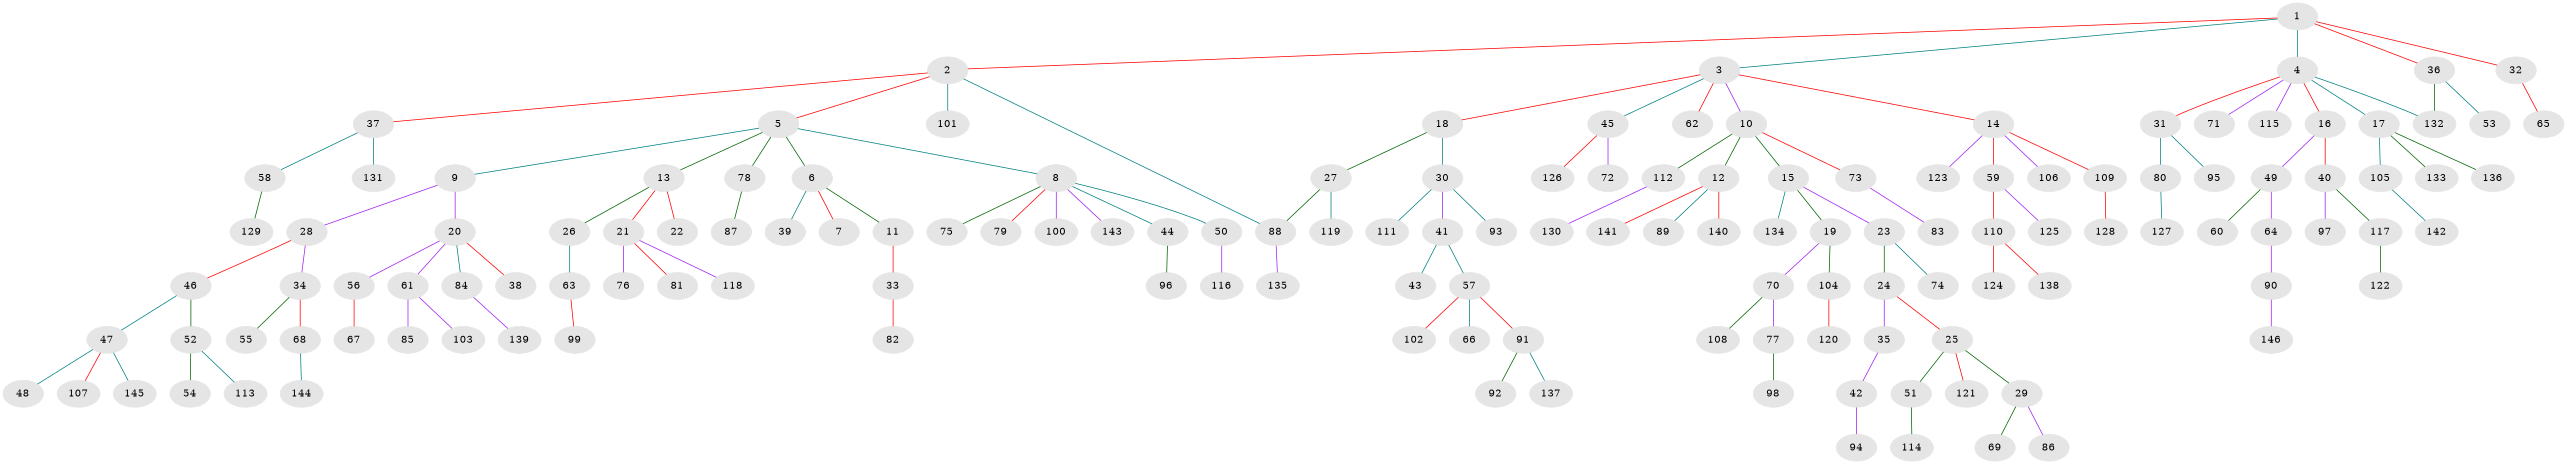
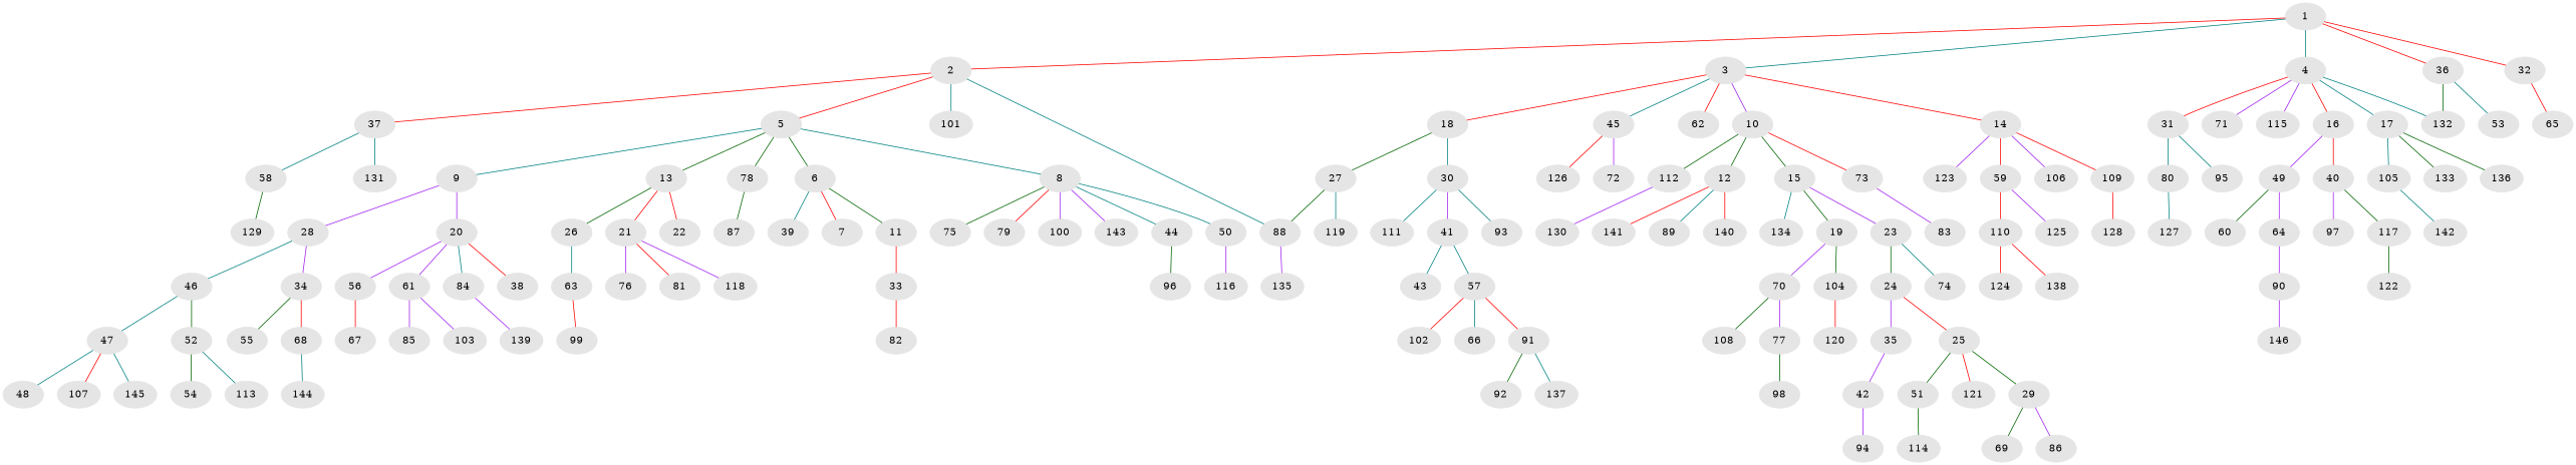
  graph {
    node [color=gray90 style=filled]
    edge [color=red]
    1
    2
    3
    4
    32
    36
    5
    37
    88
    101
    10
    14
    18
    45
    62
    16
    17
    31
    71
    115
    132
    65
    53
    6
    8
    9
    13
    78
    58
    131
    135
    12
    15
    73
    112
    59
    106
    109
    123
    27
    30
    72
    126
    40
    49
    105
    133
    136
    80
    95
    7
    11
    39
    44
    50
    75
    79
    100
    143
    20
    28
    21
    22
    26
    87
    33
    96
    116
    38
    56
    61
    84
    34
    46
    89
    140
    141
    19
    23
    134
    83
    130
    82
    76
    81
    118
    63
    110
    125
    128
    70
    104
    24
    74
    97
    117
    60
    64
    142
    119
    41
    93
    111
    77
    108
    120
    67
    85
    103
    139
    25
    35
    29
    51
    121
    42
    69
    86
    114
    99
    55
    68
    47
    52
    43
    57
    127
    144
    94
    129
    122
    66
    91
    102
    48
    107
    145
    54
    113
    90
    92
    137
    124
    138
    146
    98
    1 -- 2
    1 -- 3 [color=teal]
    1 -- 4 [color=teal]
    1 -- 32
    1 -- 36
    2 -- 5
    2 -- 37
    2 -- 88 [color=teal]
    2 -- 101 [color=teal]
    3 -- 10 [color=purple]
    3 -- 14
    3 -- 18
    3 -- 45 [color=teal]
    3 -- 62
    4 -- 16
    4 -- 17 [color=teal]
    4 -- 31
    4 -- 71 [color=purple]
    4 -- 115 [color=purple]
    4 -- 132 [color=teal]
    32 -- 65
    36 -- 132 [color=darkgreen]
    36 -- 53 [color=teal]
    5 -- 6 [color=darkgreen]
    5 -- 8 [color=teal]
    5 -- 9 [color=teal]
    5 -- 13 [color=darkgreen]
    5 -- 78 [color=darkgreen]
    37 -- 58 [color=teal]
    37 -- 131 [color=teal]
    88 -- 135 [color=purple]
    10 -- 12 [color=darkgreen]
    10 -- 15 [color=darkgreen]
    10 -- 73
    10 -- 112 [color=darkgreen]
    14 -- 59
    14 -- 106 [color=purple]
    14 -- 109
    14 -- 123 [color=purple]
    18 -- 27 [color=darkgreen]
    18 -- 30 [color=teal]
    45 -- 72 [color=purple]
    45 -- 126
    16 -- 40
    16 -- 49 [color=purple]
    17 -- 105 [color=teal]
    17 -- 133 [color=darkgreen]
    17 -- 136 [color=darkgreen]
    31 -- 80 [color=teal]
    31 -- 95 [color=teal]
    6 -- 7
    6 -- 11 [color=darkgreen]
    6 -- 39 [color=teal]
    8 -- 44 [color=teal]
    8 -- 50 [color=teal]
    8 -- 75 [color=darkgreen]
    8 -- 79
    8 -- 100 [color=purple]
    8 -- 143 [color=purple]
    9 -- 20 [color=purple]
    9 -- 28 [color=purple]
    13 -- 21
    13 -- 22
    13 -- 26 [color=darkgreen]
    78 -- 87 [color=darkgreen]
    58 -- 129 [color=darkgreen]
    12 -- 89 [color=teal]
    12 -- 140
    12 -- 141
    15 -- 19 [color=darkgreen]
    15 -- 23 [color=purple]
    15 -- 134 [color=teal]
    73 -- 83 [color=purple]
    112 -- 130 [color=purple]
    59 -- 110
    59 -- 125 [color=purple]
    109 -- 128
    27 -- 88 [color=darkgreen]
    27 -- 119 [color=teal]
    30 -- 41 [color=purple]
    30 -- 93 [color=teal]
    30 -- 111 [color=teal]
    40 -- 97 [color=purple]
    40 -- 117 [color=darkgreen]
    49 -- 60 [color=darkgreen]
    49 -- 64 [color=purple]
    105 -- 142 [color=teal]
    80 -- 127 [color=teal]
    11 -- 33
    44 -- 96 [color=darkgreen]
    50 -- 116 [color=purple]
    20 -- 38
    20 -- 56 [color=purple]
    20 -- 61 [color=purple]
    20 -- 84 [color=teal]
    28 -- 34 [color=purple]
-   28 -- 46
+   28 -- 46 [color=teal]
    21 -- 76 [color=purple]
    21 -- 81
    21 -- 118 [color=purple]
    26 -- 63 [color=teal]
    33 -- 82
    56 -- 67
    61 -- 85 [color=purple]
    61 -- 103 [color=purple]
    84 -- 139 [color=purple]
    34 -- 55 [color=darkgreen]
    34 -- 68
    46 -- 47 [color=teal]
    46 -- 52 [color=darkgreen]
    19 -- 70 [color=purple]
    19 -- 104 [color=darkgreen]
    23 -- 24 [color=darkgreen]
    23 -- 74 [color=teal]
    63 -- 99
    110 -- 124
    110 -- 138
    70 -- 77 [color=purple]
    70 -- 108 [color=darkgreen]
    104 -- 120
    24 -- 25
    24 -- 35 [color=purple]
    117 -- 122 [color=darkgreen]
    64 -- 90 [color=purple]
    41 -- 43 [color=teal]
    41 -- 57 [color=teal]
    77 -- 98 [color=darkgreen]
    25 -- 29 [color=darkgreen]
    25 -- 51 [color=darkgreen]
    25 -- 121
    35 -- 42 [color=purple]
    29 -- 69 [color=darkgreen]
    29 -- 86 [color=purple]
    51 -- 114 [color=darkgreen]
    42 -- 94 [color=purple]
    68 -- 144 [color=teal]
    47 -- 48 [color=teal]
    47 -- 107
    47 -- 145 [color=teal]
    52 -- 54 [color=darkgreen]
    52 -- 113 [color=teal]
    57 -- 66 [color=teal]
    57 -- 91
    57 -- 102
    91 -- 92 [color=darkgreen]
    91 -- 137 [color=teal]
    90 -- 146 [color=purple]
  }
